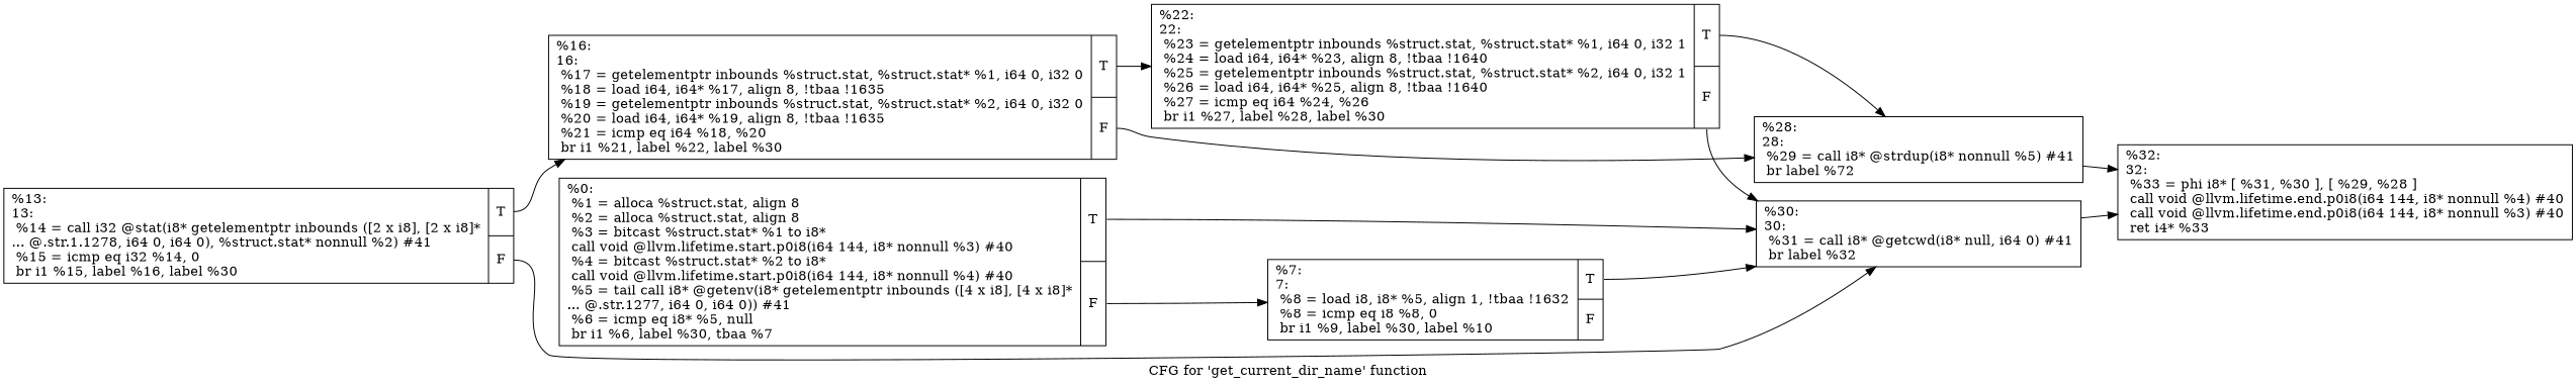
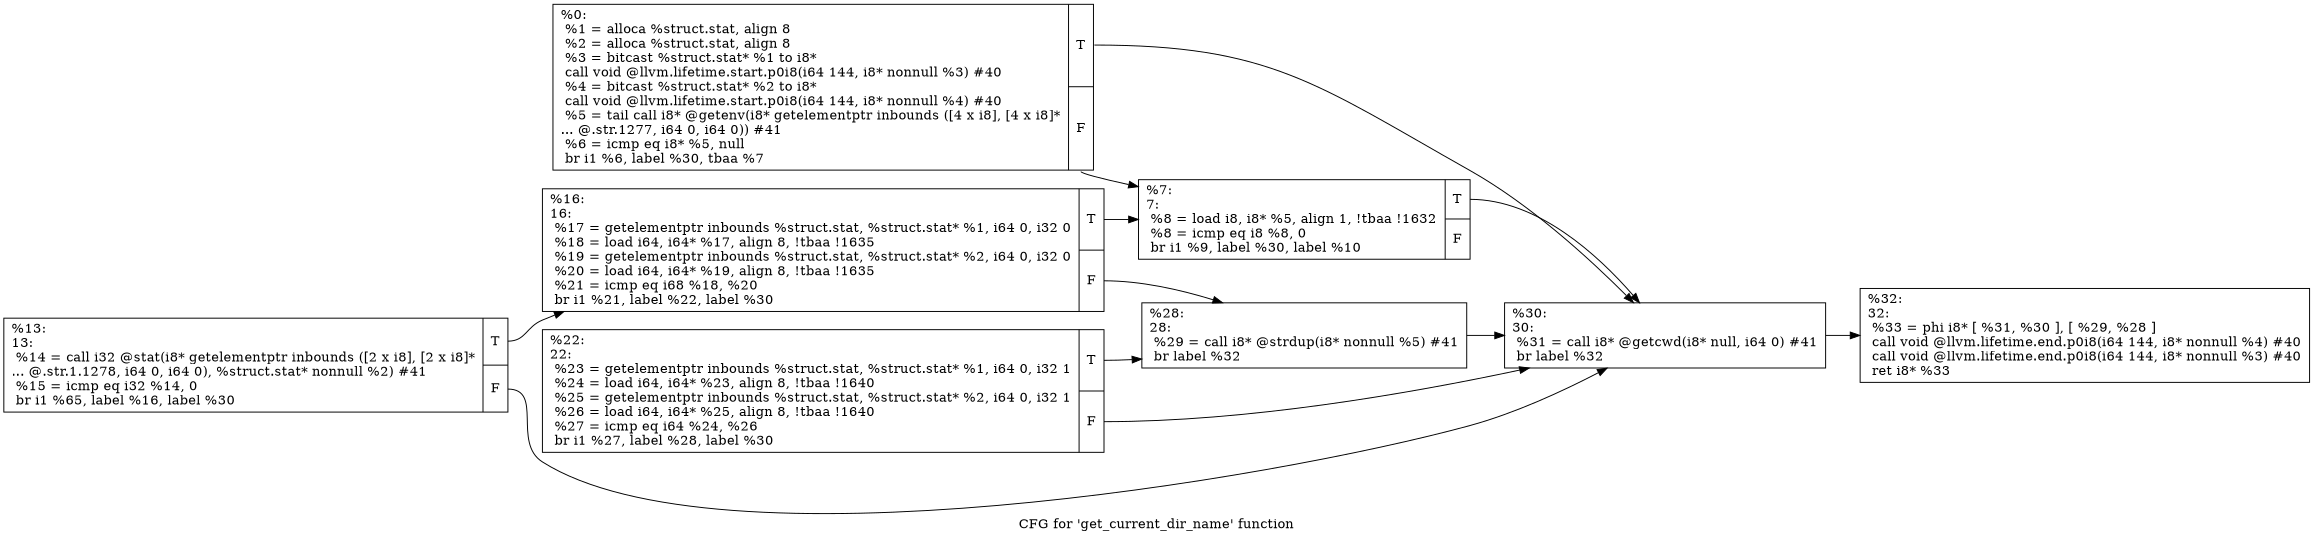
  digraph {
    label="CFG for 'get_current_dir_name' function"
    rankdir=LR
    node [shape=record]
    edge [tailport=s0]
    n1 [label="{%0:\l  %1 = alloca %struct.stat, align 8\l  %2 = alloca %struct.stat, align 8\l  %3 = bitcast %struct.stat* %1 to i8*\l  call void @llvm.lifetime.start.p0i8(i64 144, i8* nonnull %3) #40\l  %4 = bitcast %struct.stat* %2 to i8*\l  call void @llvm.lifetime.start.p0i8(i64 144, i8* nonnull %4) #40\l  %5 = tail call i8* @getenv(i8* getelementptr inbounds ([4 x i8], [4 x i8]*\l... @.str.1277, i64 0, i64 0)) #41\l  %6 = icmp eq i8* %5, null\l  br i1 %6, label %30, tbaa %7\l|{<s0>T|<s1>F}}"]
    n2 [label="{%30:\l30:                                               \l  %31 = call i8* @getcwd(i8* null, i64 0) #41\l  br label %32\l}"]
    n3 [label="{%7:\l7:                                                \l  %8 = load i8, i8* %5, align 1, !tbaa !1632\l  %8 = icmp eq i8 %8, 0\l  br i1 %9, label %30, label %10\l|{<s0>T|<s1>F}}"]
-   n4 [label="{%32:\l32:                                               \l  %33 = phi i8* [ %31, %30 ], [ %29, %28 ]\l  call void @llvm.lifetime.end.p0i8(i64 144, i8* nonnull %4) #40\l  call void @llvm.lifetime.end.p0i8(i64 144, i8* nonnull %3) #40\l  ret i4* %33\l}"]
-   n5 [label="{%13:\l13:                                               \l  %14 = call i32 @stat(i8* getelementptr inbounds ([2 x i8], [2 x i8]*\l... @.str.1.1278, i64 0, i64 0), %struct.stat* nonnull %2) #41\l  %15 = icmp eq i32 %14, 0\l  br i1 %15, label %16, label %30\l|{<s0>T|<s1>F}}"]
-   n6 [label="{%16:\l16:                                               \l  %17 = getelementptr inbounds %struct.stat, %struct.stat* %1, i64 0, i32 0\l  %18 = load i64, i64* %17, align 8, !tbaa !1635\l  %19 = getelementptr inbounds %struct.stat, %struct.stat* %2, i64 0, i32 0\l  %20 = load i64, i64* %19, align 8, !tbaa !1635\l  %21 = icmp eq i64 %18, %20\l  br i1 %21, label %22, label %30\l|{<s0>T|<s1>F}}"]
+   n4 [label="{%32:\l32:                                               \l  %33 = phi i8* [ %31, %30 ], [ %29, %28 ]\l  call void @llvm.lifetime.end.p0i8(i64 144, i8* nonnull %4) #40\l  call void @llvm.lifetime.end.p0i8(i64 144, i8* nonnull %3) #40\l  ret i8* %33\l}"]
+   n5 [label="{%13:\l13:                                               \l  %14 = call i32 @stat(i8* getelementptr inbounds ([2 x i8], [2 x i8]*\l... @.str.1.1278, i64 0, i64 0), %struct.stat* nonnull %2) #41\l  %15 = icmp eq i32 %14, 0\l  br i1 %65, label %16, label %30\l|{<s0>T|<s1>F}}"]
+   n6 [label="{%16:\l16:                                               \l  %17 = getelementptr inbounds %struct.stat, %struct.stat* %1, i64 0, i32 0\l  %18 = load i64, i64* %17, align 8, !tbaa !1635\l  %19 = getelementptr inbounds %struct.stat, %struct.stat* %2, i64 0, i32 0\l  %20 = load i64, i64* %19, align 8, !tbaa !1635\l  %21 = icmp eq i68 %18, %20\l  br i1 %21, label %22, label %30\l|{<s0>T|<s1>F}}"]
    n7 [label="{%22:\l22:                                               \l  %23 = getelementptr inbounds %struct.stat, %struct.stat* %1, i64 0, i32 1\l  %24 = load i64, i64* %23, align 8, !tbaa !1640\l  %25 = getelementptr inbounds %struct.stat, %struct.stat* %2, i64 0, i32 1\l  %26 = load i64, i64* %25, align 8, !tbaa !1640\l  %27 = icmp eq i64 %24, %26\l  br i1 %27, label %28, label %30\l|{<s0>T|<s1>F}}"]
-   n8 [label="{%28:\l28:                                               \l  %29 = call i8* @strdup(i8* nonnull %5) #41\l  br label %72\l}"]
+   n8 [label="{%28:\l28:                                               \l  %29 = call i8* @strdup(i8* nonnull %5) #41\l  br label %32\l}"]
    n1 -> n2
    n1 -> n3 [tailport=s1]
    n2 -> n4
    n3 -> n2
    n5 -> n2 [tailport=s1]
    n5 -> n6
-   n6 -> n7
+   n6 -> n3
    n6 -> n8 [tailport=s1]
    n7 -> n2 [tailport=s1]
    n7 -> n8
-   n8 -> n4
+   n8 -> n2
  }
